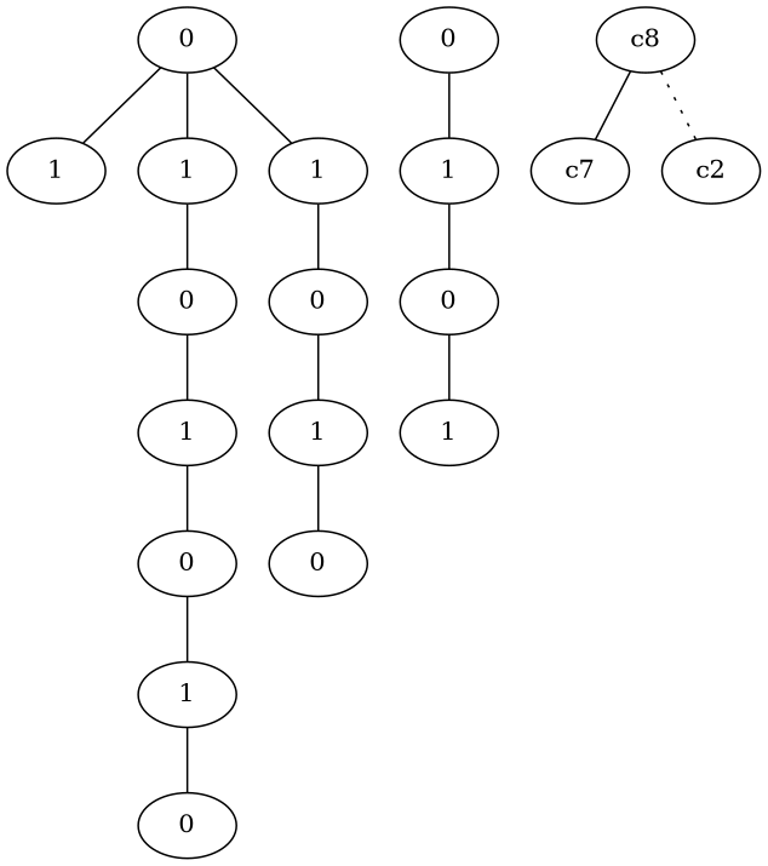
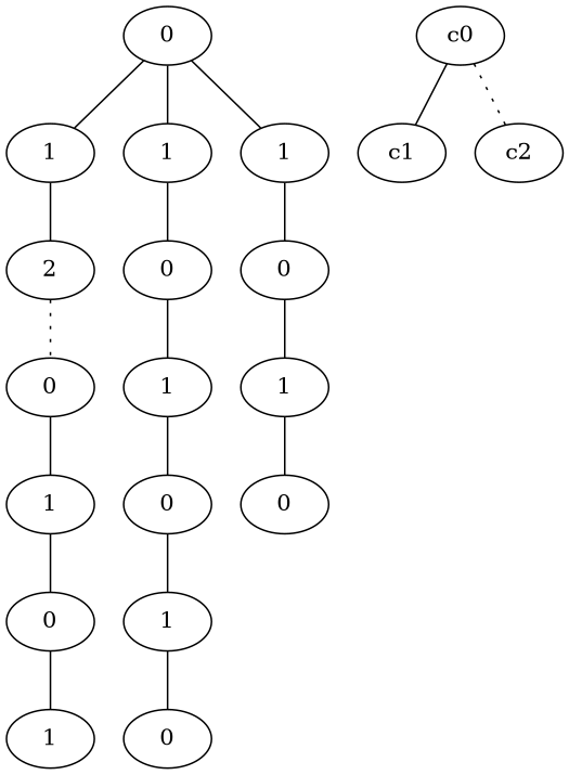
  graph {
    n1 [label=0]
    n2 [label=1]
    n3 [label=1]
    n4 [label=1]
+   n5 [label=2]
    n6 [label=0]
    n7 [label=0]
    n8 [label=0]
    n9 [label=1]
    n10 [label=0]
    n11 [label=1]
    n12 [label=1]
    n13 [label=0]
    n14 [label=1]
    n15 [label=0]
    n16 [label=1]
    n17 [label=0]
-   c0 [label=c8]
-   c1 [label=c7]
+   c0
+   c1
    c2
    n1 -- n2
    n1 -- n3
    n1 -- n4
+   n2 -- n5
    n3 -- n6
    n4 -- n7
+   n5 -- n8 [style=dotted]
    n6 -- n12
    n7 -- n16
    n8 -- n9
    n9 -- n10
    n10 -- n11
    n12 -- n13
    n13 -- n14
    n14 -- n15
    n16 -- n17
    c0 -- c1
    c0 -- c2 [style=dotted]
  }
